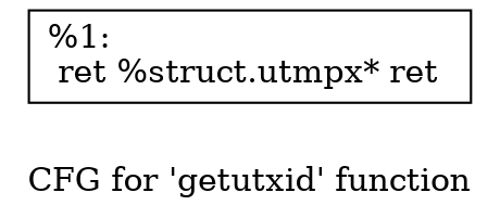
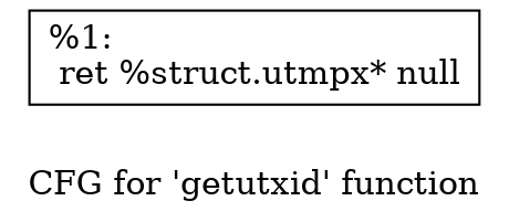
  digraph {
    label="CFG for 'getutxid' function"
-   n1 [label="{%1:\l  ret %struct.utmpx* ret\l}" shape=record]
+   n1 [label="{%1:\l  ret %struct.utmpx* null\l}" shape=record]
  }
